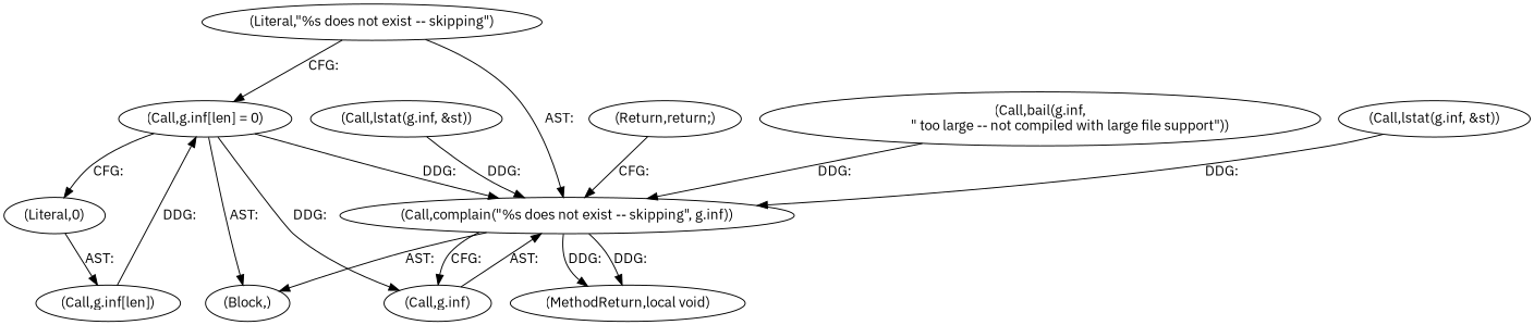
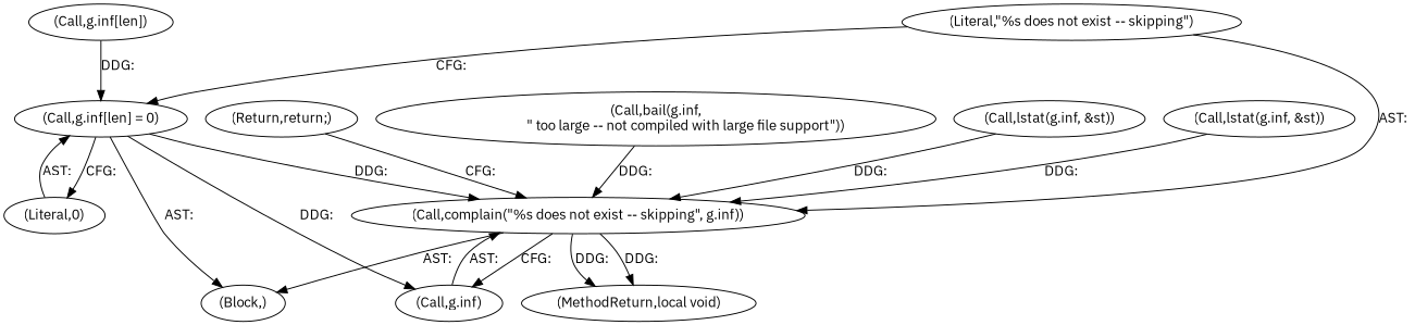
  digraph {
    fontname="IBM Plex Sans"
    node [fontname="IBM Plex Sans"]
    edge [fontname="IBM Plex Sans"]
    n1 [label="(Call,g.inf[len] = 0)"]
    n2 [label="(Call,complain(\"%s does not exist -- skipping\", g.inf))"]
    n3 [label="(Literal,0)"]
    n4 [label="(Block,)"]
    n5 [label="(Call,g.inf)"]
    n6 [label="(MethodReturn,local void)"]
    n7 [label="(Literal,\"%s does not exist -- skipping\")"]
    n8 [label="(Return,return;)"]
    n9 [label="(Call,bail(g.inf,\n                    \" too large -- not compiled with large file support\"))"]
    n10 [label="(Call,lstat(g.inf, &st))"]
    n11 [label="(Call,lstat(g.inf, &st))"]
    n12 [label="(Call,g.inf[len])"]
    n1 -> n2 [label="DDG: "]
    n1 -> n3 [label="CFG: "]
    n1 -> n4 [label="AST: "]
    n1 -> n5 [label="DDG: "]
    n2 -> n4 [label="AST: "]
    n2 -> n5 [label="CFG: "]
    n2 -> n6 [label="DDG: "]
    n2 -> n6 [label="DDG: "]
-   n3 -> n12 [label="AST: "]
+   n3 -> n1 [label="AST: "]
    n5 -> n2 [label="AST: "]
    n7 -> n1 [label="CFG: "]
    n7 -> n2 [label="AST: "]
    n8 -> n2 [label="CFG: "]
    n9 -> n2 [label="DDG: "]
    n10 -> n2 [label="DDG: "]
    n11 -> n2 [label="DDG: "]
    n12 -> n1 [label="DDG: "]
  }
